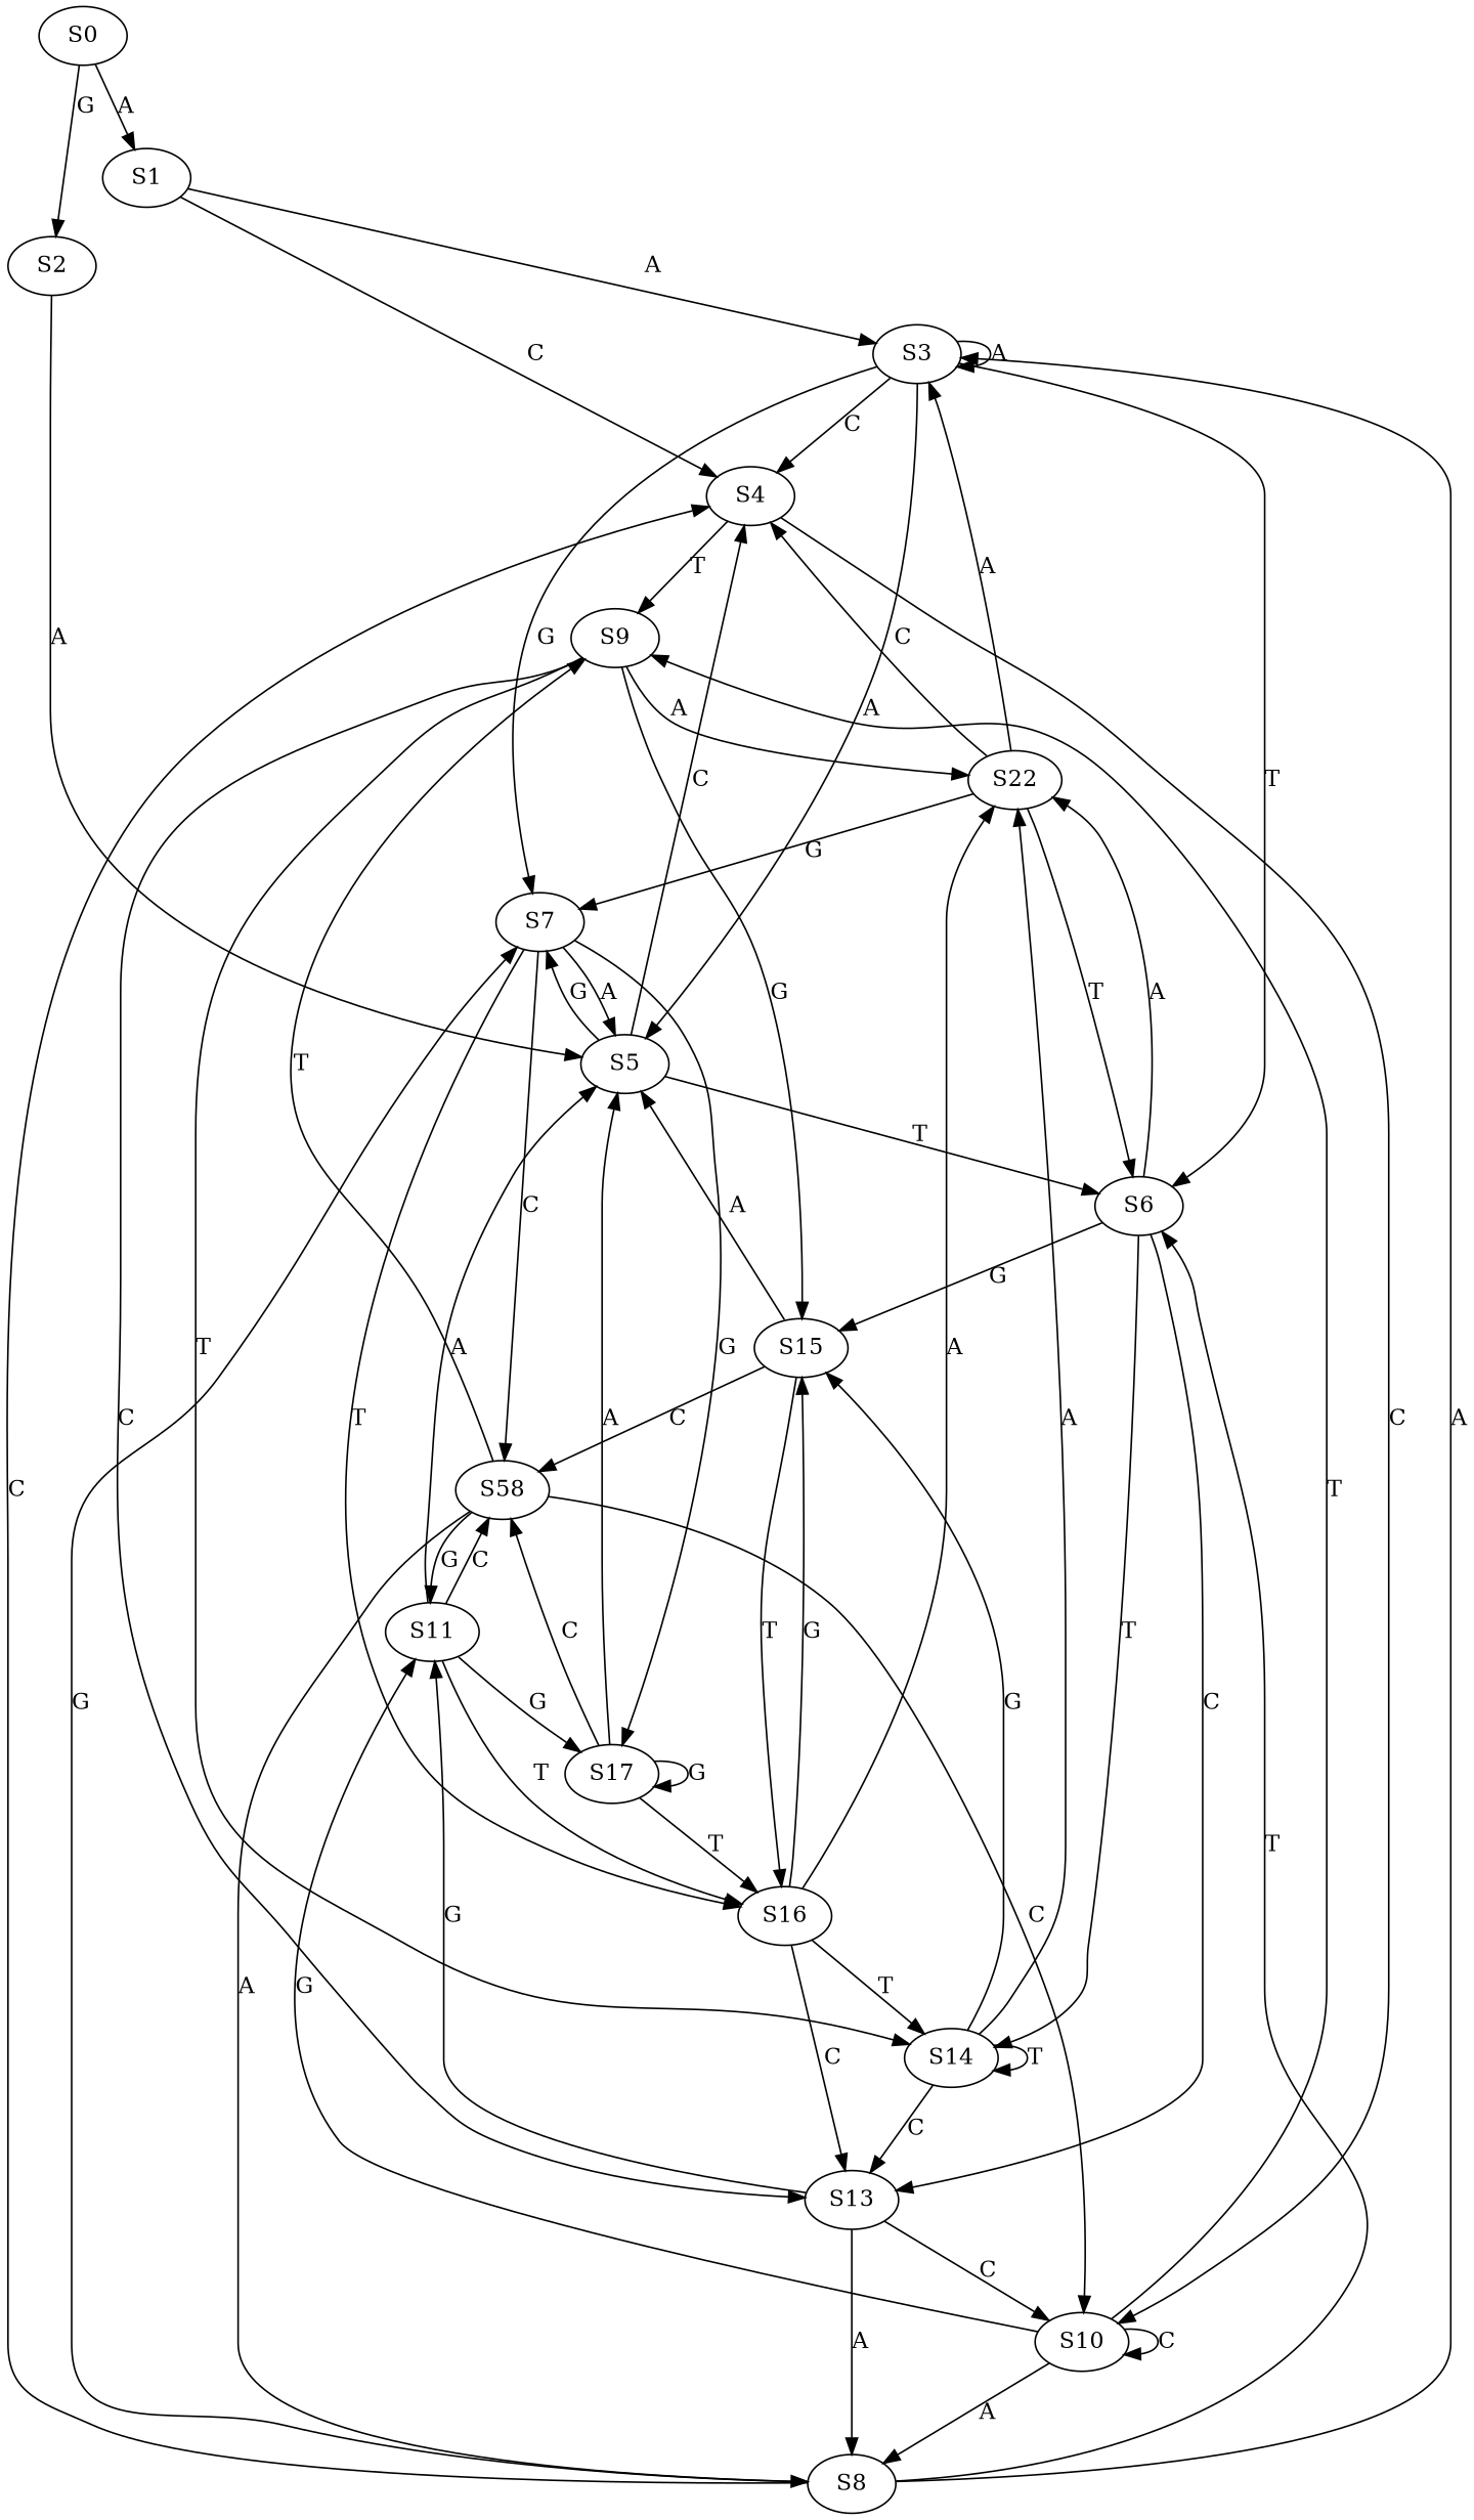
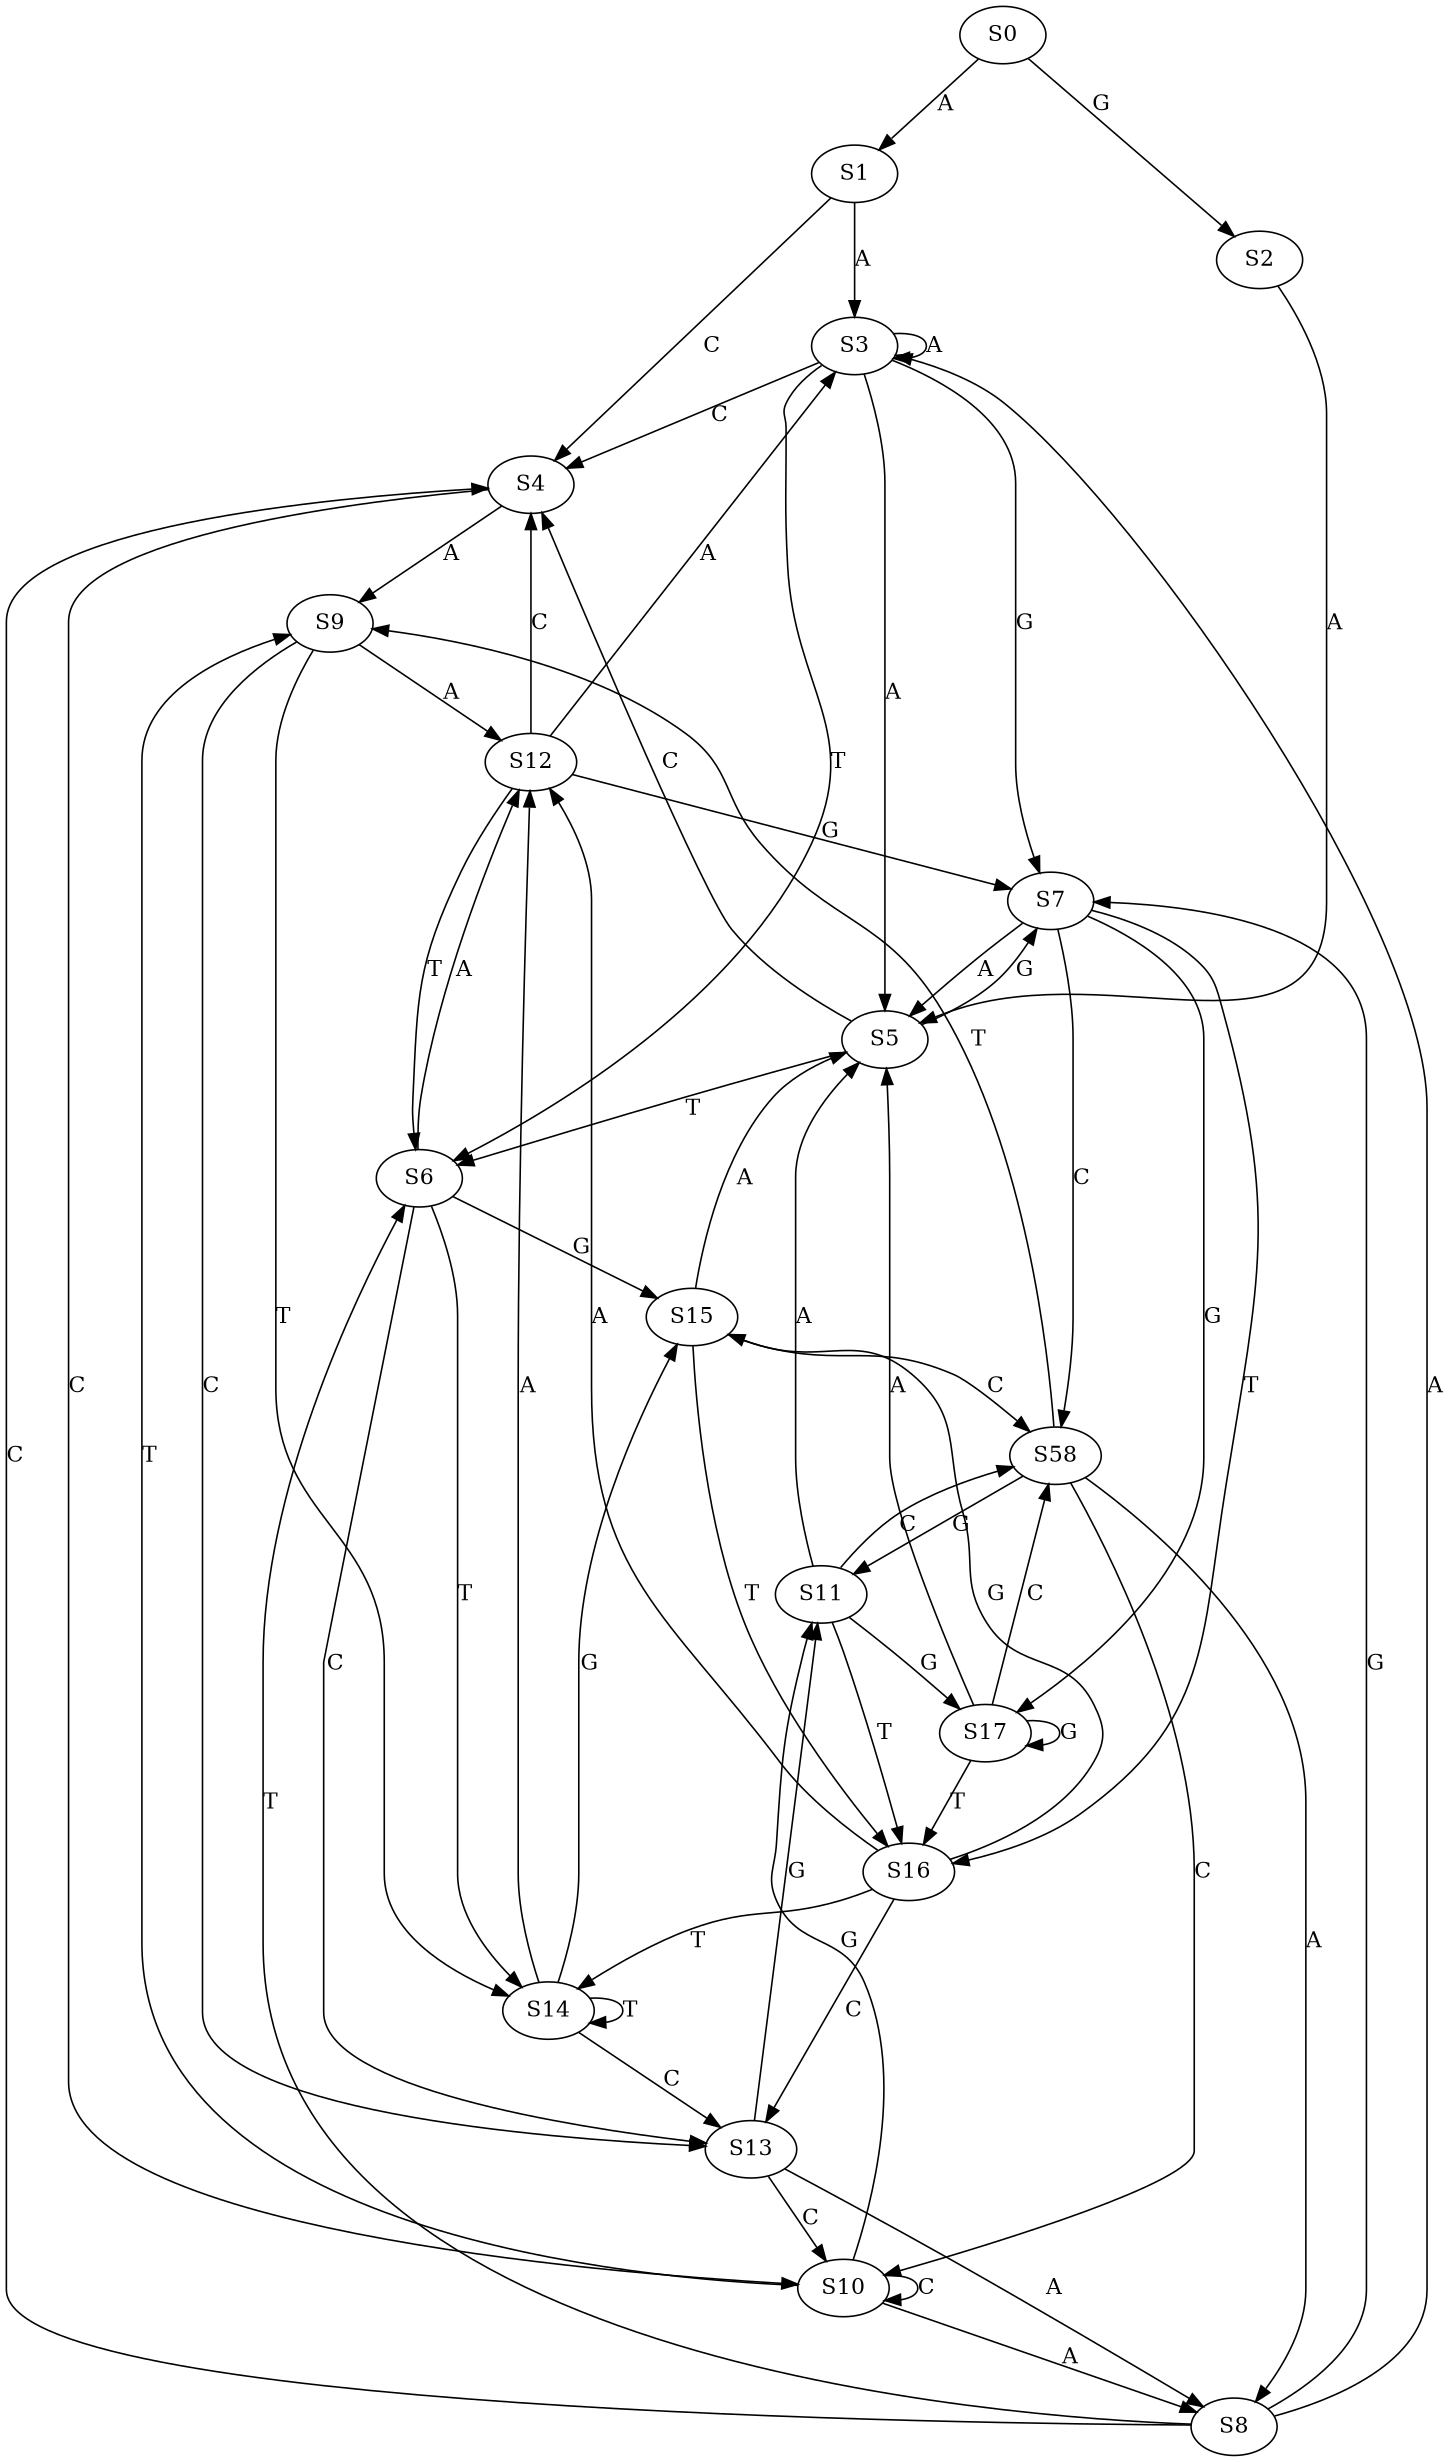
  strict digraph {
    S0
    S1
    S2
    S3
    S4
    S5
    S6
    S7
    S9
    S10
-   S12 [label=S22]
+   S12
    S13
    S14
    S15
    S16
    S17
    n17 [label=S58]
    S8
    S11
    S0 -> S1 [label=A]
    S0 -> S2 [label=G]
    S1 -> S3 [label=A]
    S1 -> S4 [label=C]
    S2 -> S5 [label=A]
    S3 -> S3 [label=A]
    S3 -> S4 [label=C]
    S3 -> S5 [label=A]
    S3 -> S6 [label=T]
    S3 -> S7 [label=G]
-   S4 -> S9 [label=T]
+   S4 -> S9 [label=A]
    S4 -> S10 [label=C]
    S5 -> S4 [label=C]
    S5 -> S6 [label=T]
    S5 -> S7 [label=G]
    S6 -> S12 [label=A]
    S6 -> S13 [label=C]
    S6 -> S14 [label=T]
    S6 -> S15 [label=G]
    S7 -> S5 [label=A]
    S7 -> S16 [label=T]
    S7 -> S17 [label=G]
    S7 -> n17 [label=C]
    S9 -> S12 [label=A]
    S9 -> S13 [label=C]
    S9 -> S14 [label=T]
-   S9 -> S15 [label=G]
    S10 -> S9 [label=T]
    S10 -> S10 [label=C]
    S10 -> S8 [label=A]
    S10 -> S11 [label=G]
    S12 -> S3 [label=A]
    S12 -> S4 [label=C]
    S12 -> S6 [label=T]
    S12 -> S7 [label=G]
    S13 -> S10 [label=C]
    S13 -> S8 [label=A]
    S13 -> S11 [label=G]
    S14 -> S12 [label=A]
    S14 -> S13 [label=C]
    S14 -> S14 [label=T]
    S14 -> S15 [label=G]
    S15 -> S5 [label=A]
    S15 -> S16 [label=T]
    S15 -> n17 [label=C]
    S16 -> S12 [label=A]
    S16 -> S13 [label=C]
    S16 -> S14 [label=T]
    S16 -> S15 [label=G]
    S17 -> S5 [label=A]
    S17 -> S16 [label=T]
    S17 -> S17 [label=G]
    S17 -> n17 [label=C]
    n17 -> S9 [label=T]
    n17 -> S10 [label=C]
    n17 -> S8 [label=A]
    n17 -> S11 [label=G]
    S8 -> S3 [label=A]
    S8 -> S4 [label=C]
    S8 -> S6 [label=T]
    S8 -> S7 [label=G]
    S11 -> S5 [label=A]
    S11 -> S16 [label=T]
    S11 -> S17 [label=G]
    S11 -> n17 [label=C]
  }
